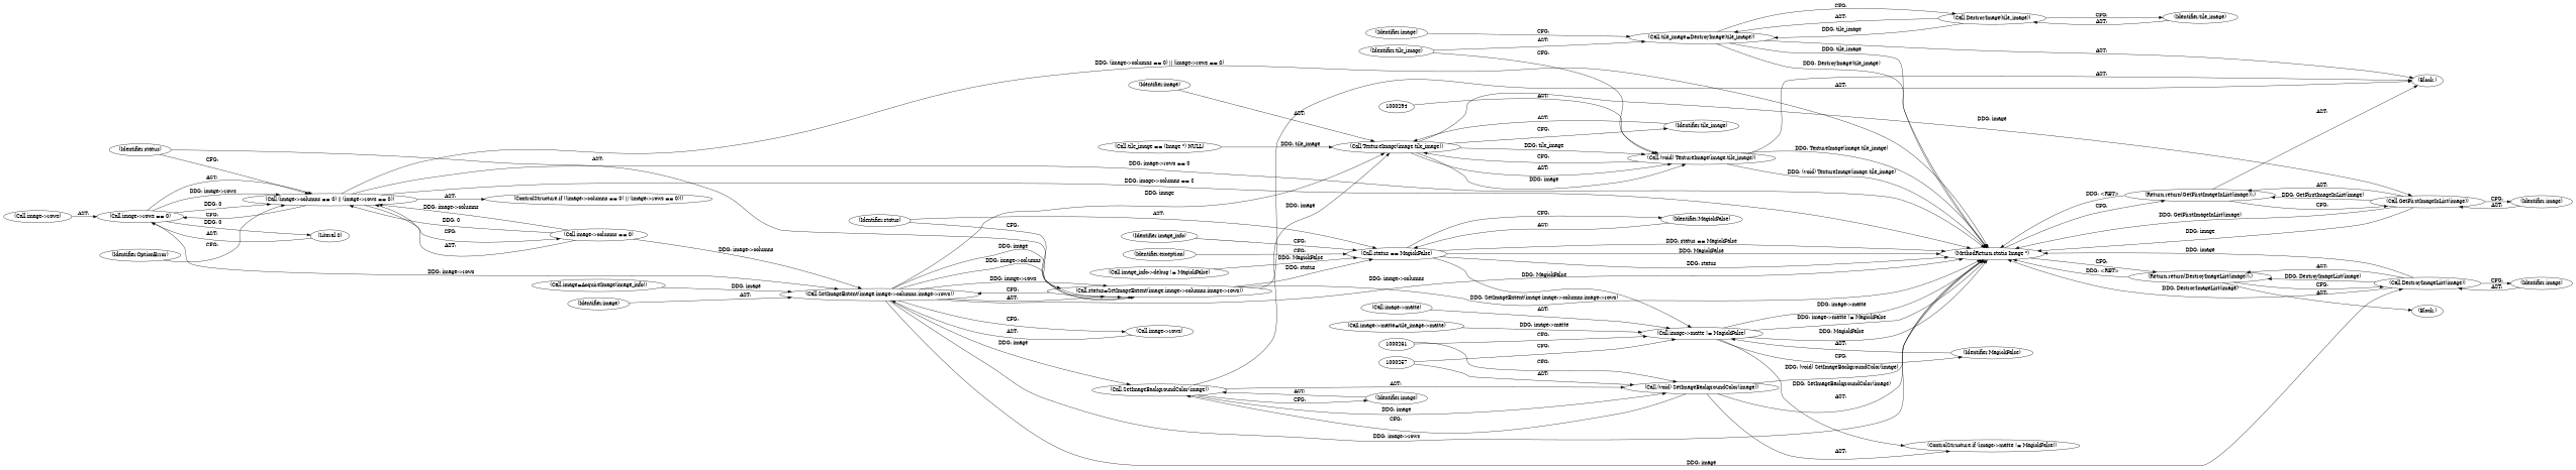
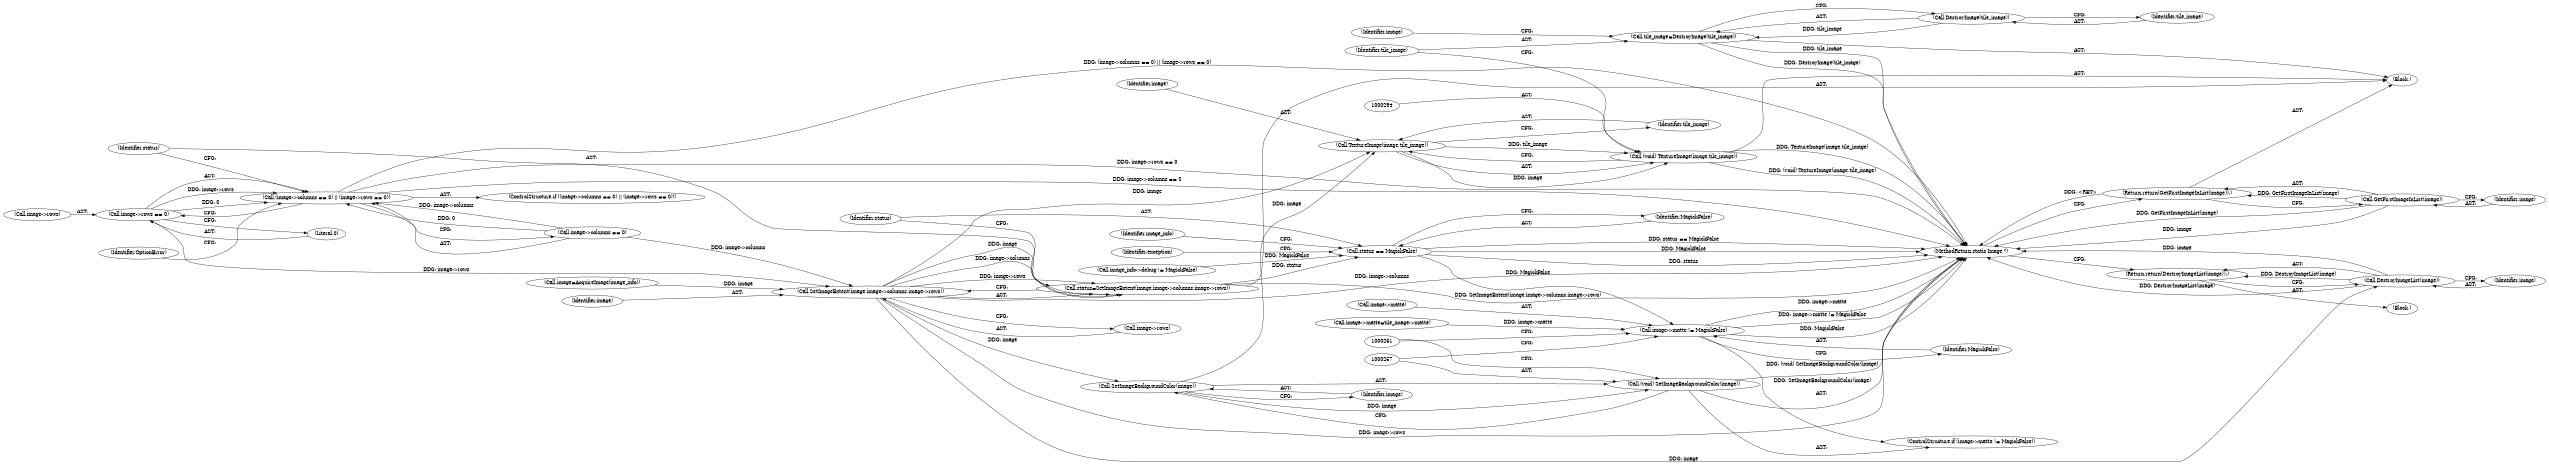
  digraph {
    rankdir=LR
    n1 [label="(Call,image->rows == 0)"]
    n2 [label="(Call,(image->columns == 0) || (image->rows == 0))"]
    n3 [label="(Call,SetImageExtent(image,image->columns,image->rows))"]
    n4 [label="(Literal,0)"]
    n5 [label="(ControlStructure,if ((image->columns == 0) || (image->rows == 0)))"]
    n6 [label="(MethodReturn,static Image *)"]
    n7 [label="(Call,image->columns == 0)"]
    n8 [label="(Call,status=SetImageExtent(image,image->columns,image->rows))"]
    n9 [label="(Call,DestroyImageList(image))"]
    n10 [label="(Call,SetImageBackgroundColor(image))"]
    n11 [label="(Call,TextureImage(image,tile_image))"]
    n12 [label="(Call,image->rows)"]
    n13 [label="(Return,return(DestroyImageList(image));)"]
    n14 [label="(Return,return(GetFirstImageInList(image));)"]
    n15 [label="(Call,status == MagickFalse)"]
    n16 [label="(Block,)"]
    n17 [label="(Identifier,image)"]
    n18 [label="(Call,(void) SetImageBackgroundColor(image))"]
    n19 [label="(Identifier,image)"]
    n20 [label="(Call,(void) TextureImage(image,tile_image))"]
    n21 [label="(Call,GetFirstImageInList(image))"]
    n22 [label="(Identifier,tile_image)"]
    n23 [label="(Call,image->matte != MagickFalse)"]
    n24 [label="(Identifier,MagickFalse)"]
    n25 [label="(Identifier,MagickFalse)"]
    n26 [label="(ControlStructure,if (image->matte != MagickFalse))"]
    n27 [label="(Block,)"]
    n28 [label="(Call,DestroyImage(tile_image))"]
    n29 [label="(Call,tile_image=DestroyImage(tile_image))"]
    n30 [label="(Identifier,tile_image)"]
    n31 [label="(Identifier,image)"]
    n32 [label="(Call,image->rows)"]
    n33 [label="(Identifier,image_info)"]
    n34 [label="(Call,image=AcquireImage(image_info))"]
    n35 [label="(Identifier,image)"]
    n36 [label="(Identifier,image)"]
    n37 [label="(Identifier,exception)"]
    n38 [label="(Identifier,tile_image)"]
    n39 [label="(Call,image_info->debug != MagickFalse)"]
    n40 [label="(Identifier,image)"]
    n41 [label="(Identifier,OptionError)"]
    n42 [label="(Identifier,status)"]
-   n43 [label="(Call,tile_image == (Image *) NULL)"]
    n44 [label="(Call,image->matte)"]
    n45 [label="(Identifier,status)"]
    n46 [label="(Call,image->matte=tile_image->matte)"]
    1000257
    1000261
    1000294
    n1 -> n2 [label="AST: "]
    n1 -> n2 [label="DDG: image->rows"]
    n1 -> n2 [label="DDG: 0"]
    n1 -> n3 [label="DDG: image->rows"]
-   n1 -> n4 [label="DDG: 0"]
+   n1 -> n4 [label="CFG: "]
    n2 -> n1 [label="CFG: "]
    n2 -> n5 [label="AST: "]
    n2 -> n6 [label="DDG: (image->columns == 0) || (image->rows == 0)"]
    n2 -> n6 [label="DDG: image->rows == 0"]
    n2 -> n6 [label="DDG: image->columns == 0"]
    n2 -> n7 [label="CFG: "]
    n3 -> n6 [label="DDG: image->rows"]
    n3 -> n6 [label="DDG: image->columns"]
    n3 -> n8 [label="AST: "]
    n3 -> n8 [label="DDG: image"]
    n3 -> n8 [label="DDG: image->columns"]
    n3 -> n8 [label="DDG: image->rows"]
    n3 -> n9 [label="DDG: image"]
    n3 -> n10 [label="DDG: image"]
    n3 -> n11 [label="DDG: image"]
    n3 -> n12 [label="CFG: "]
    n4 -> n1 [label="AST: "]
    n6 -> n13 [label="CFG: "]
    n6 -> n14 [label="CFG: "]
    n7 -> n2 [label="AST: "]
    n7 -> n2 [label="DDG: image->columns"]
    n7 -> n2 [label="DDG: 0"]
    n7 -> n3 [label="DDG: image->columns"]
    n8 -> n3 [label="CFG: "]
    n8 -> n6 [label="DDG: SetImageExtent(image,image->columns,image->rows)"]
    n8 -> n15 [label="DDG: status"]
    n8 -> n16 [label="AST: "]
    n9 -> n6 [label="DDG: image"]
    n9 -> n6 [label="DDG: DestroyImageList(image)"]
    n9 -> n13 [label="AST: "]
    n9 -> n13 [label="DDG: DestroyImageList(image)"]
    n9 -> n17 [label="CFG: "]
    n10 -> n11 [label="DDG: image"]
    n10 -> n18 [label="AST: "]
    n10 -> n18 [label="DDG: image"]
    n10 -> n19 [label="CFG: "]
    n11 -> n20 [label="AST: "]
    n11 -> n20 [label="DDG: image"]
    n11 -> n20 [label="DDG: tile_image"]
-   n11 -> n21 [label="DDG: image"]
    n11 -> n22 [label="CFG: "]
    n12 -> n3 [label="AST: "]
-   n13 -> n6 [label="DDG: <RET>"]
    n13 -> n9 [label="CFG: "]
    n13 -> n27 [label="AST: "]
    n14 -> n6 [label="DDG: <RET>"]
    n14 -> n16 [label="AST: "]
    n14 -> n21 [label="CFG: "]
    n15 -> n6 [label="DDG: status"]
    n15 -> n6 [label="DDG: status == MagickFalse"]
    n15 -> n6 [label="DDG: MagickFalse"]
    n15 -> n23 [label="DDG: MagickFalse"]
    n15 -> n24 [label="CFG: "]
    n17 -> n9 [label="AST: "]
    n18 -> n6 [label="DDG: (void) SetImageBackgroundColor(image)"]
    n18 -> n6 [label="DDG: SetImageBackgroundColor(image)"]
    n18 -> n10 [label="CFG: "]
    n18 -> n26 [label="AST: "]
    n19 -> n10 [label="AST: "]
    n20 -> n6 [label="DDG: (void) TextureImage(image,tile_image)"]
    n20 -> n6 [label="DDG: TextureImage(image,tile_image)"]
    n20 -> n11 [label="CFG: "]
    n20 -> n16 [label="AST: "]
    n21 -> n6 [label="DDG: image"]
    n21 -> n6 [label="DDG: GetFirstImageInList(image)"]
    n21 -> n14 [label="AST: "]
    n21 -> n14 [label="DDG: GetFirstImageInList(image)"]
    n21 -> n31 [label="CFG: "]
    n22 -> n11 [label="AST: "]
    n23 -> n6 [label="DDG: image->matte != MagickFalse"]
    n23 -> n6 [label="DDG: MagickFalse"]
    n23 -> n6 [label="DDG: image->matte"]
    n23 -> n25 [label="CFG: "]
    n23 -> n26 [label="AST: "]
    n24 -> n15 [label="AST: "]
    n25 -> n23 [label="AST: "]
    n28 -> n29 [label="AST: "]
    n28 -> n29 [label="DDG: tile_image"]
    n28 -> n30 [label="CFG: "]
    n29 -> n6 [label="DDG: tile_image"]
    n29 -> n6 [label="DDG: DestroyImage(tile_image)"]
    n29 -> n16 [label="AST: "]
    n29 -> n28 [label="CFG: "]
    n30 -> n28 [label="AST: "]
    n31 -> n21 [label="AST: "]
    n32 -> n1 [label="AST: "]
    n33 -> n15 [label="CFG: "]
    n34 -> n3 [label="DDG: image"]
    n35 -> n11 [label="AST: "]
    n36 -> n29 [label="CFG: "]
    n37 -> n15 [label="CFG: "]
    n38 -> n20 [label="CFG: "]
    n38 -> n29 [label="AST: "]
    n39 -> n15 [label="DDG: MagickFalse"]
    n40 -> n3 [label="AST: "]
    n41 -> n2 [label="CFG: "]
    n42 -> n8 [label="CFG: "]
    n42 -> n15 [label="AST: "]
-   n43 -> n11 [label="DDG: tile_image"]
    n44 -> n23 [label="AST: "]
    n45 -> n2 [label="CFG: "]
    n45 -> n8 [label="AST: "]
    n46 -> n23 [label="DDG: image->matte"]
    1000257 -> n18 [label="AST: "]
    1000257 -> n23 [label="CFG: "]
    1000261 -> n18 [label="CFG: "]
    1000261 -> n23 [label="CFG: "]
    1000294 -> n20 [label="AST: "]
  }
